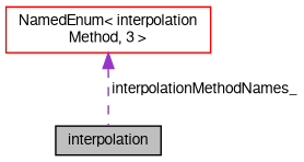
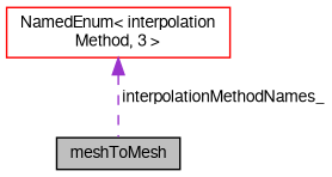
  digraph {
    node [fontname=FreeSans fontsize=10 shape=record]
-   n1 [color=black fillcolor=grey75 fontcolor=black height=0.2 label=interpolation style=filled width=0.4]
+   n1 [color=black fillcolor=grey75 fontcolor=black height=0.2 label=meshToMesh style=filled width=0.4]
    n2 [color=red height=0.2 label="NamedEnum\< interpolation\lMethod, 3 \>" width=0.4]
    n2 -> n1 [color=darkorchid3 dir=back fontname=FreeSans fontsize=10 label=" interpolationMethodNames_" labelfontname=FreeSans labelfontsize=10 style=dashed]
  }
